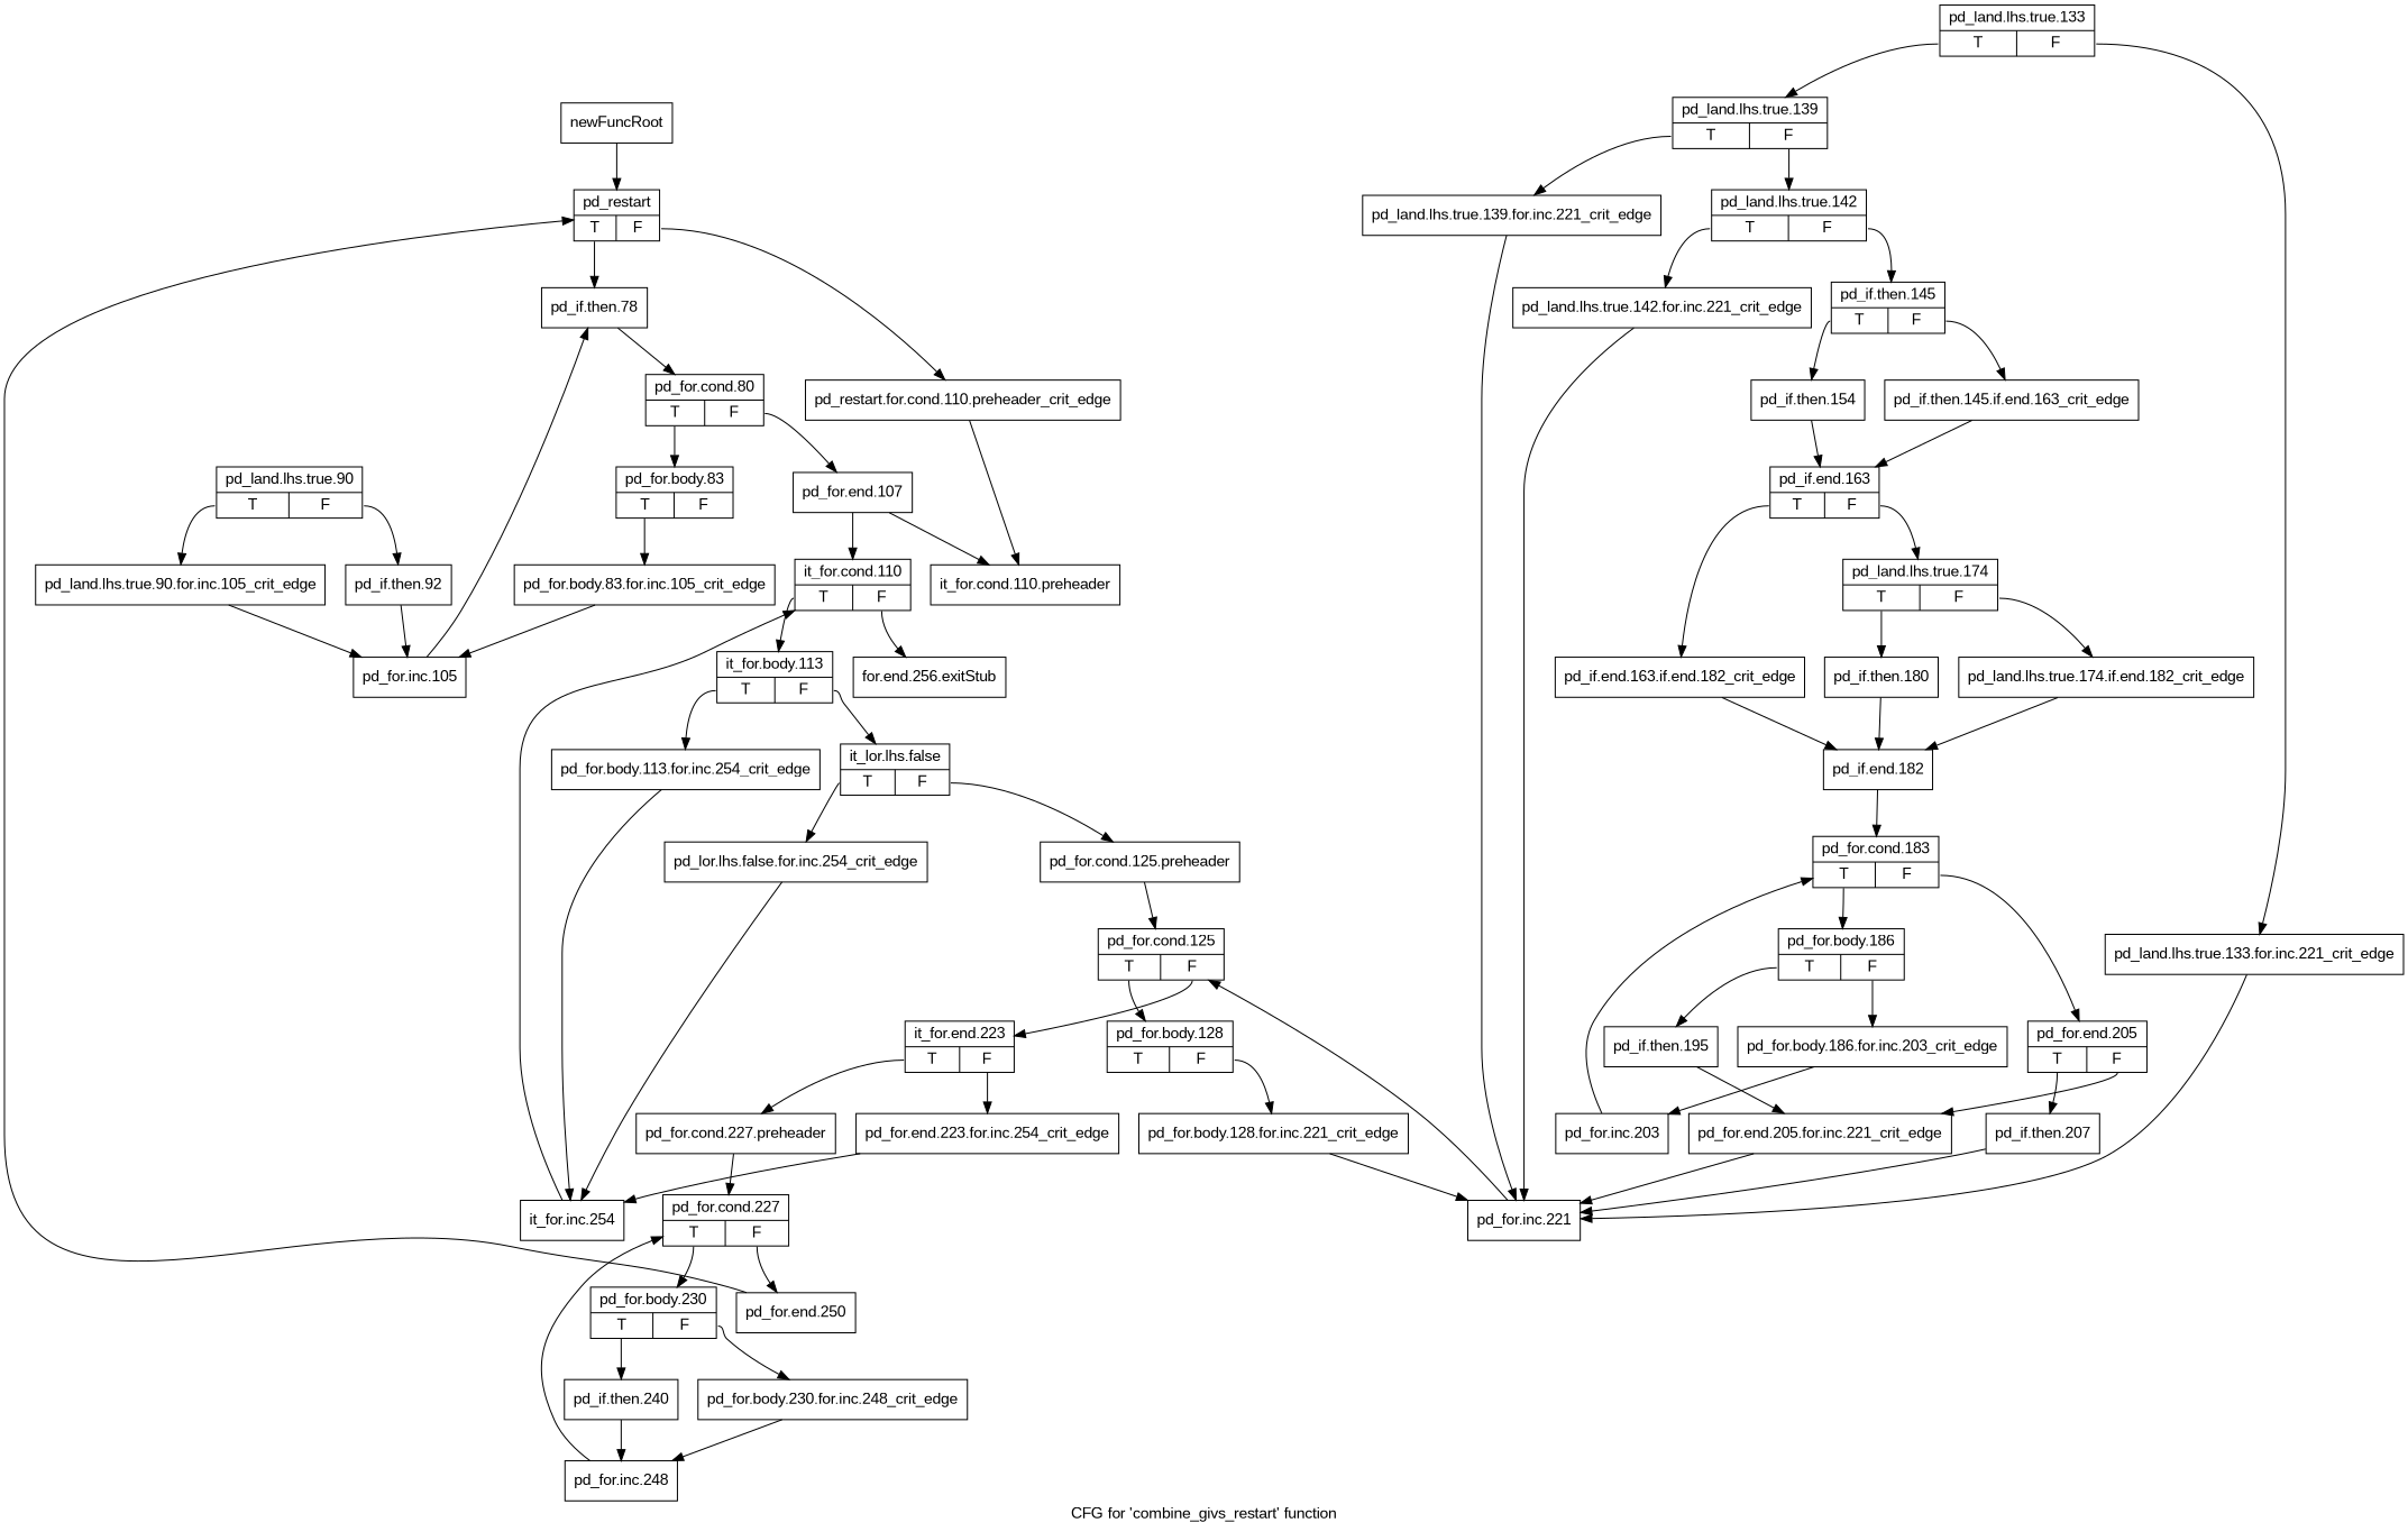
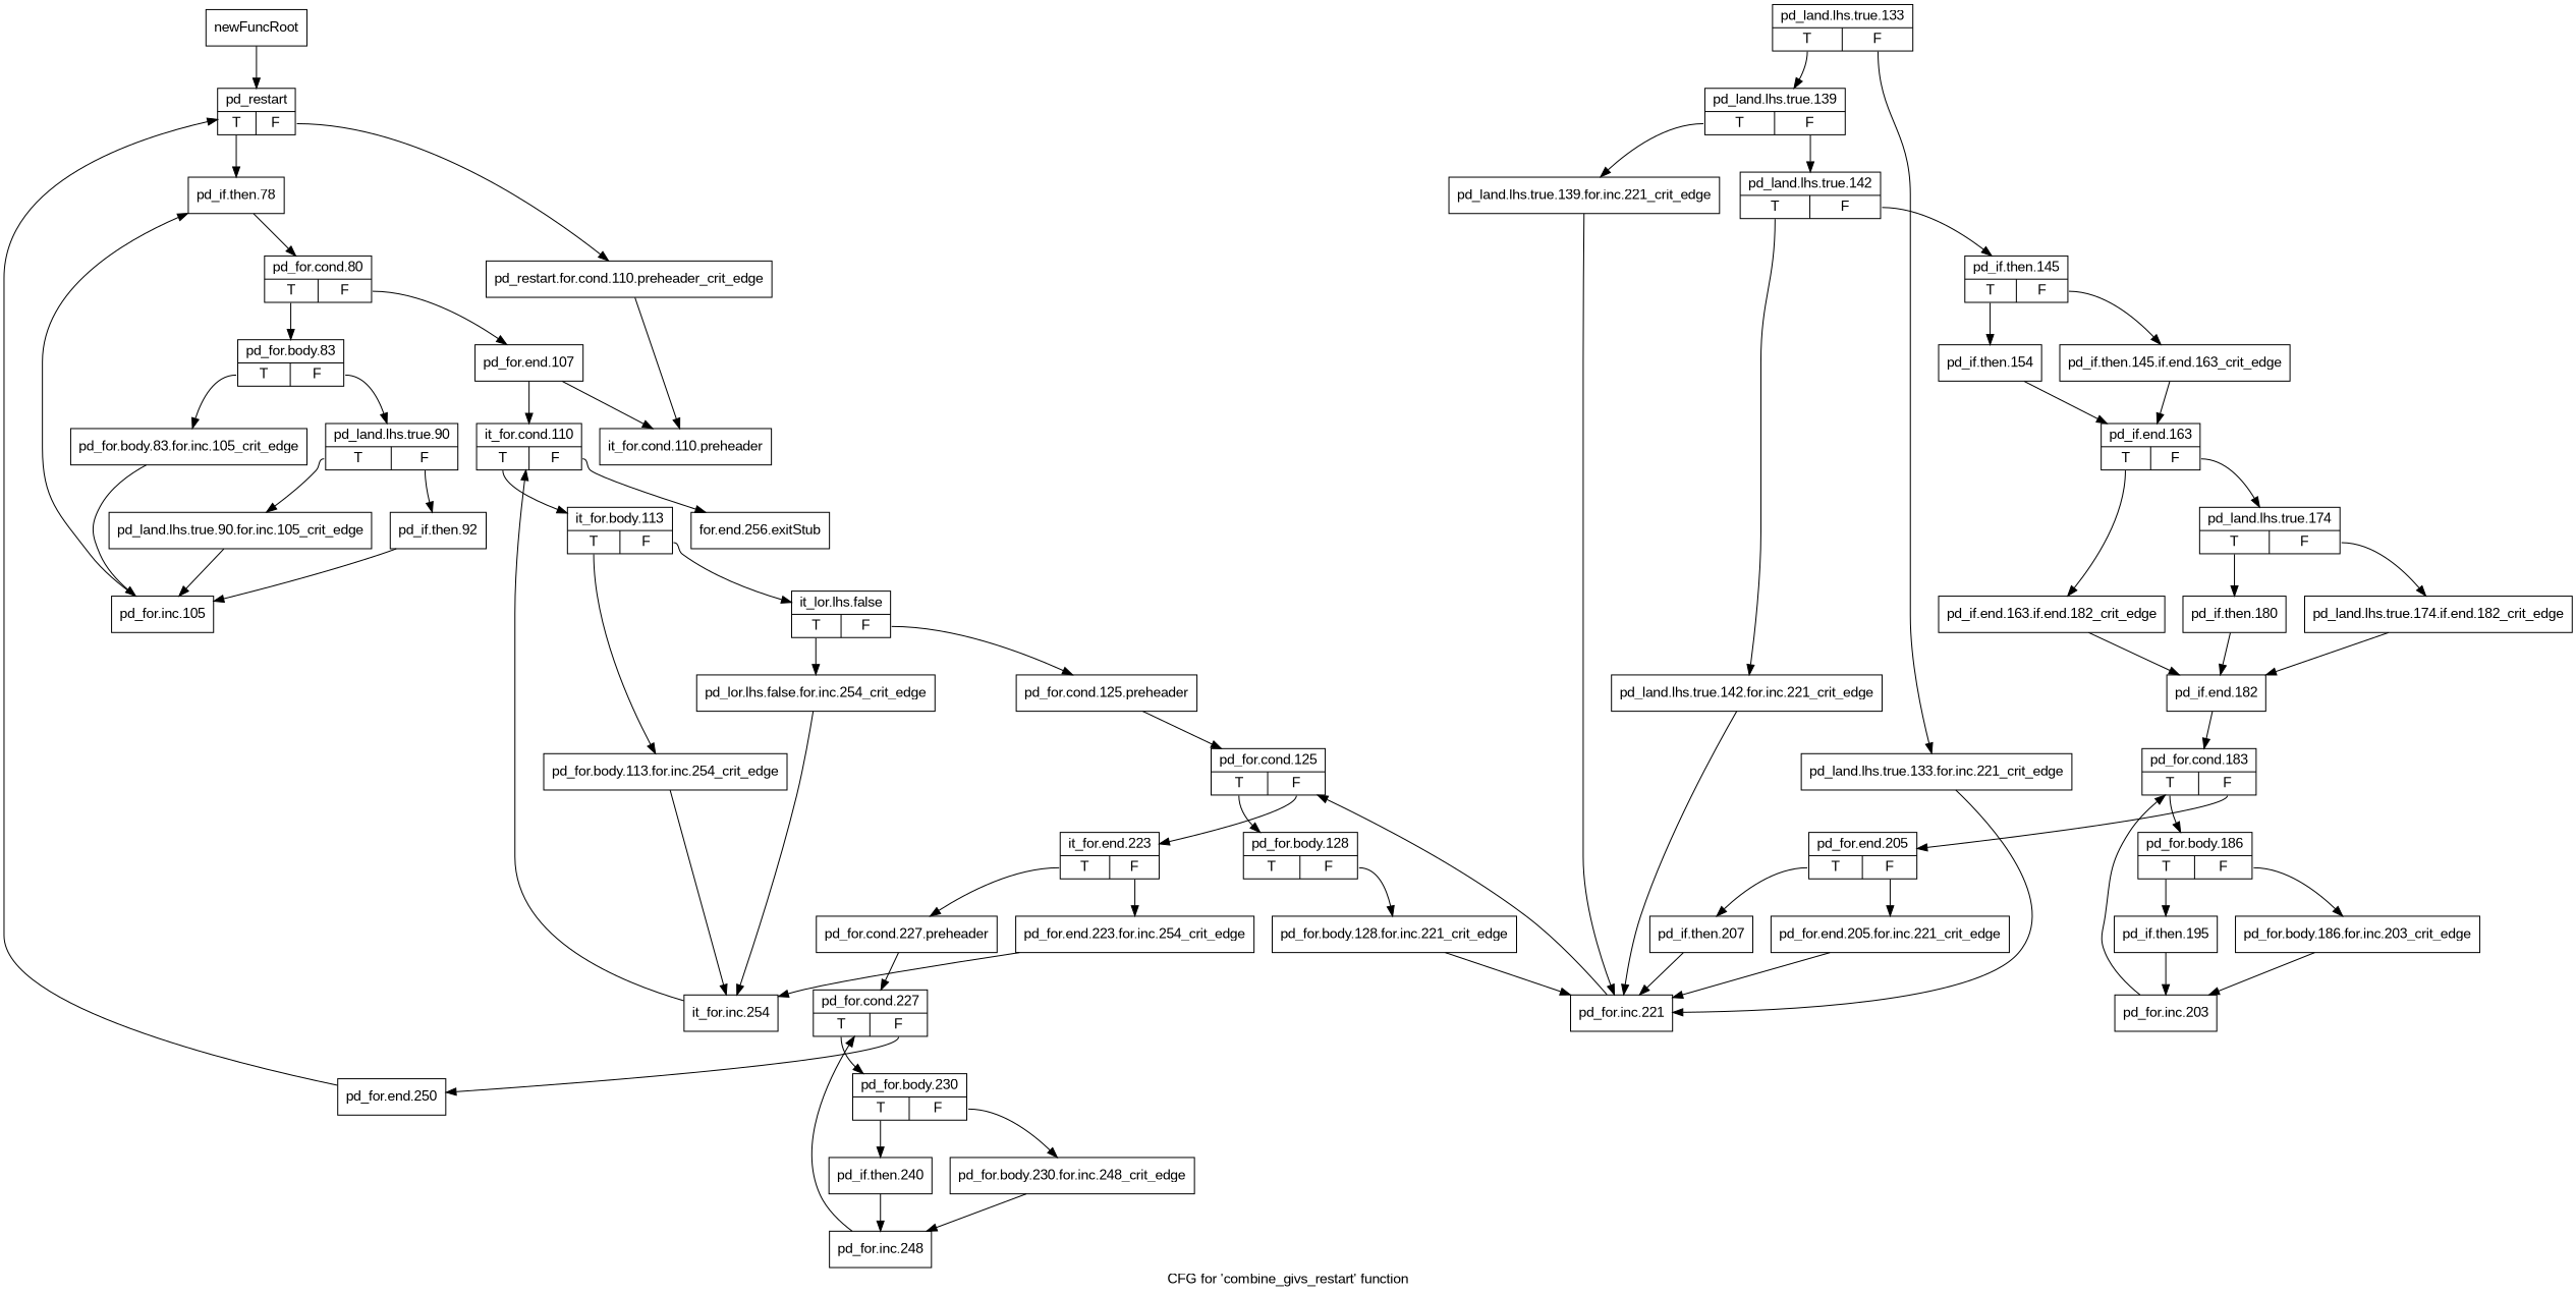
  digraph {
    fontname="Liberation Sans"
    label="CFG for 'combine_givs_restart' function"
    node [fontname="Liberation Sans" shape=record]
    edge [fontname="Liberation Sans"]
    n1 [label="{newFuncRoot}"]
    n2 [label="{pd_restart|{<s0>T|<s1>F}}"]
    n3 [label="{pd_if.then.78}"]
    n4 [label="{pd_restart.for.cond.110.preheader_crit_edge}"]
    n5 [label="{pd_for.cond.80|{<s0>T|<s1>F}}"]
    n6 [label="{it_for.cond.110.preheader}"]
    n7 [label="{for.end.256.exitStub}"]
    n8 [label="{pd_for.body.83|{<s0>T|<s1>F}}"]
    n9 [label="{pd_for.end.107}"]
    n10 [label="{it_for.cond.110|{<s0>T|<s1>F}}"]
    n11 [label="{it_for.body.113|{<s0>T|<s1>F}}"]
    n12 [label="{pd_for.body.83.for.inc.105_crit_edge}"]
    n13 [label="{pd_land.lhs.true.90|{<s0>T|<s1>F}}"]
    n14 [label="{pd_for.inc.105}"]
    n15 [label="{pd_land.lhs.true.90.for.inc.105_crit_edge}"]
    n16 [label="{pd_if.then.92}"]
    n17 [label="{pd_for.body.113.for.inc.254_crit_edge}"]
    n18 [label="{it_lor.lhs.false|{<s0>T|<s1>F}}"]
    n19 [label="{it_for.inc.254}"]
    n20 [label="{pd_lor.lhs.false.for.inc.254_crit_edge}"]
    n21 [label="{pd_for.cond.125.preheader}"]
    n22 [label="{pd_for.cond.125|{<s0>T|<s1>F}}"]
    n23 [label="{pd_for.body.128|{<s0>T|<s1>F}}"]
    n24 [label="{it_for.end.223|{<s0>T|<s1>F}}"]
    n25 [label="{pd_for.body.128.for.inc.221_crit_edge}"]
    n26 [label="{pd_for.cond.227.preheader}"]
    n27 [label="{pd_for.end.223.for.inc.254_crit_edge}"]
    n28 [label="{pd_land.lhs.true.133|{<s0>T|<s1>F}}"]
    n29 [label="{pd_land.lhs.true.139|{<s0>T|<s1>F}}"]
    n30 [label="{pd_land.lhs.true.133.for.inc.221_crit_edge}"]
    n31 [label="{pd_for.inc.221}"]
    n32 [label="{pd_for.cond.227|{<s0>T|<s1>F}}"]
    n33 [label="{pd_for.body.230|{<s0>T|<s1>F}}"]
    n34 [label="{pd_for.end.250}"]
    n35 [label="{pd_if.then.240}"]
    n36 [label="{pd_for.body.230.for.inc.248_crit_edge}"]
    n37 [label="{pd_for.inc.248}"]
    n38 [label="{pd_land.lhs.true.139.for.inc.221_crit_edge}"]
    n39 [label="{pd_land.lhs.true.142|{<s0>T|<s1>F}}"]
    n40 [label="{pd_land.lhs.true.142.for.inc.221_crit_edge}"]
    n41 [label="{pd_if.then.145|{<s0>T|<s1>F}}"]
    n42 [label="{pd_if.then.154}"]
    n43 [label="{pd_if.then.145.if.end.163_crit_edge}"]
    n44 [label="{pd_if.end.163|{<s0>T|<s1>F}}"]
    n45 [label="{pd_if.end.163.if.end.182_crit_edge}"]
    n46 [label="{pd_land.lhs.true.174|{<s0>T|<s1>F}}"]
    n47 [label="{pd_if.end.182}"]
    n48 [label="{pd_if.then.180}"]
    n49 [label="{pd_land.lhs.true.174.if.end.182_crit_edge}"]
    n50 [label="{pd_for.cond.183|{<s0>T|<s1>F}}"]
    n51 [label="{pd_for.body.186|{<s0>T|<s1>F}}"]
    n52 [label="{pd_for.end.205|{<s0>T|<s1>F}}"]
    n53 [label="{pd_if.then.195}"]
    n54 [label="{pd_for.body.186.for.inc.203_crit_edge}"]
    n55 [label="{pd_if.then.207}"]
    n56 [label="{pd_for.end.205.for.inc.221_crit_edge}"]
    n57 [label="{pd_for.inc.203}"]
    n1 -> n2
    n2 -> n3 [tailport=s0]
    n2 -> n4 [tailport=s1]
    n3 -> n5
    n4 -> n6
    n5 -> n8 [tailport=s0]
    n5 -> n9 [tailport=s1]
    n8 -> n12 [tailport=s0]
+   n8 -> n13 [tailport=s1]
    n9 -> n6
    n9 -> n10
    n10 -> n7 [tailport=s1]
    n10 -> n11 [tailport=s0]
    n11 -> n17 [tailport=s0]
    n11 -> n18 [tailport=s1]
    n12 -> n14
    n13 -> n15 [tailport=s0]
    n13 -> n16 [tailport=s1]
    n14 -> n3
    n15 -> n14
    n16 -> n14
    n17 -> n19
    n18 -> n20 [tailport=s0]
    n18 -> n21 [tailport=s1]
    n19 -> n10
    n20 -> n19
    n21 -> n22
    n22 -> n23 [tailport=s0]
    n22 -> n24 [tailport=s1]
    n23 -> n25 [tailport=s1]
    n24 -> n26 [tailport=s0]
    n24 -> n27 [tailport=s1]
    n25 -> n31
    n26 -> n32
    n27 -> n19
    n28 -> n29 [tailport=s0]
    n28 -> n30 [tailport=s1]
    n29 -> n38 [tailport=s0]
    n29 -> n39 [tailport=s1]
    n30 -> n31
    n31 -> n22
    n32 -> n33 [tailport=s0]
    n32 -> n34 [tailport=s1]
    n33 -> n35 [tailport=s0]
    n33 -> n36 [tailport=s1]
    n34 -> n2
    n35 -> n37
    n36 -> n37
    n37 -> n32
    n38 -> n31
    n39 -> n40 [tailport=s0]
    n39 -> n41 [tailport=s1]
    n40 -> n31
    n41 -> n42 [tailport=s0]
    n41 -> n43 [tailport=s1]
    n42 -> n44
    n43 -> n44
    n44 -> n45 [tailport=s0]
    n44 -> n46 [tailport=s1]
    n45 -> n47
    n46 -> n48 [tailport=s0]
    n46 -> n49 [tailport=s1]
    n47 -> n50
    n48 -> n47
    n49 -> n47
    n50 -> n51 [tailport=s0]
    n50 -> n52 [tailport=s1]
    n51 -> n53 [tailport=s0]
    n51 -> n54 [tailport=s1]
    n52 -> n55 [tailport=s0]
    n52 -> n56 [tailport=s1]
-   n53 -> n56
+   n53 -> n57
    n54 -> n57
    n55 -> n31
    n56 -> n31
    n57 -> n50
  }
